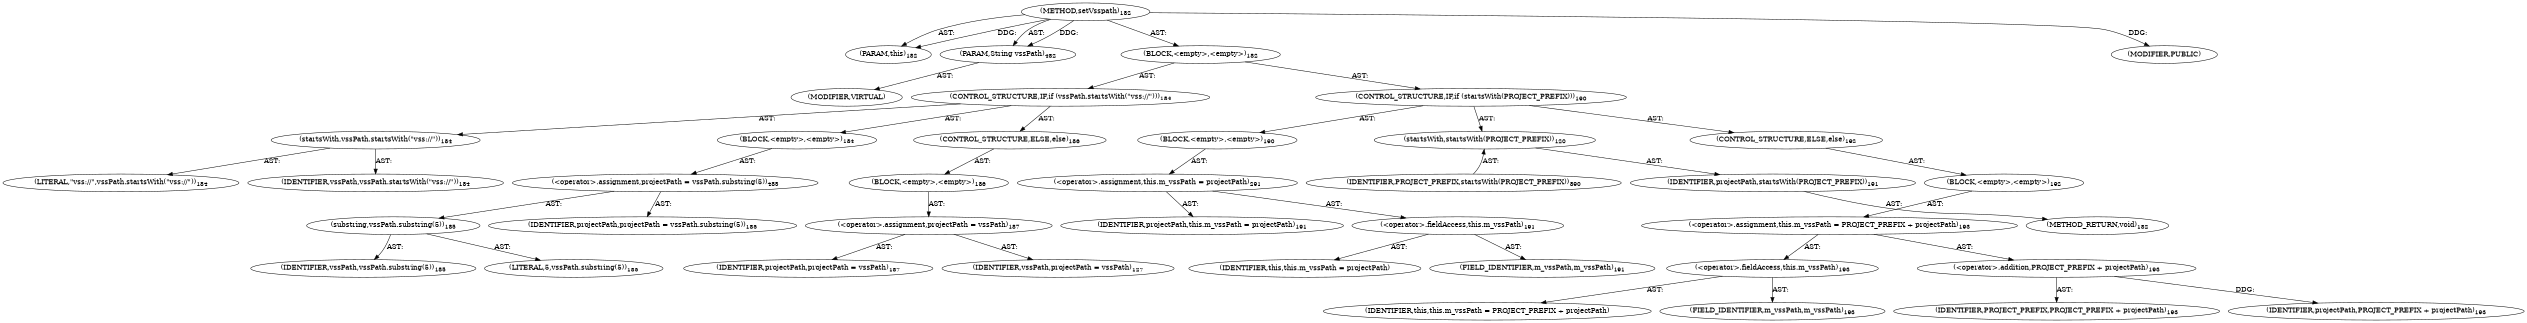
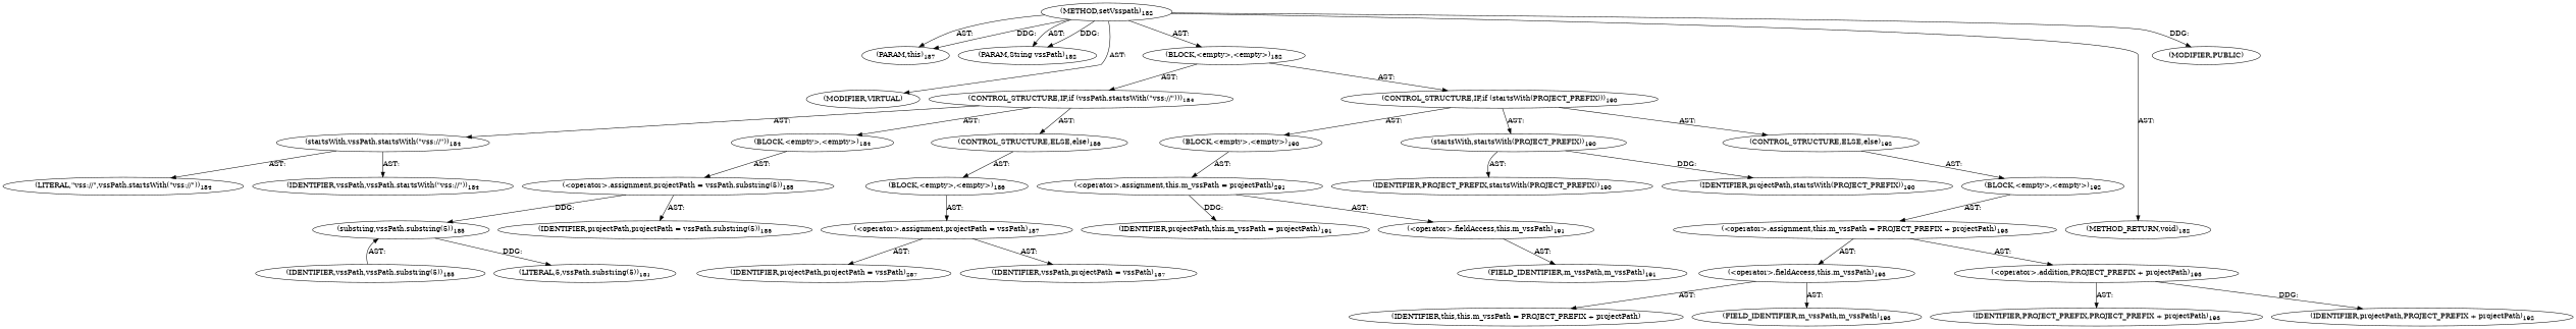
  digraph {
    n1 [label=<(METHOD,setVsspath)<SUB>182</SUB>>]
-   n2 [label=<(PARAM,this)<SUB>182</SUB>>]
-   n3 [label=<(PARAM,String vssPath)<SUB>482</SUB>>]
+   n2 [label=<(PARAM,this)<SUB>187</SUB>>]
+   n3 [label=<(PARAM,String vssPath)<SUB>182</SUB>>]
    n4 [label=<(BLOCK,&lt;empty&gt;,&lt;empty&gt;)<SUB>182</SUB>>]
    n5 [label=<(MODIFIER,PUBLIC)>]
    n6 [label=<(MODIFIER,VIRTUAL)>]
    n7 [label=<(METHOD_RETURN,void)<SUB>182</SUB>>]
    n8 [label=<(CONTROL_STRUCTURE,IF,if (vssPath.startsWith(&quot;vss://&quot;)))<SUB>184</SUB>>]
    n9 [label=<(CONTROL_STRUCTURE,IF,if (startsWith(PROJECT_PREFIX)))<SUB>190</SUB>>]
    n10 [label=<(startsWith,vssPath.startsWith(&quot;vss://&quot;))<SUB>184</SUB>>]
    n11 [label=<(BLOCK,&lt;empty&gt;,&lt;empty&gt;)<SUB>184</SUB>>]
    n12 [label=<(CONTROL_STRUCTURE,ELSE,else)<SUB>186</SUB>>]
-   n13 [label=<(startsWith,startsWith(PROJECT_PREFIX))<SUB>120</SUB>>]
+   n13 [label=<(startsWith,startsWith(PROJECT_PREFIX))<SUB>190</SUB>>]
    n14 [label=<(BLOCK,&lt;empty&gt;,&lt;empty&gt;)<SUB>190</SUB>>]
    n15 [label=<(CONTROL_STRUCTURE,ELSE,else)<SUB>192</SUB>>]
    n16 [label=<(IDENTIFIER,vssPath,vssPath.startsWith(&quot;vss://&quot;))<SUB>184</SUB>>]
    n17 [label=<(LITERAL,&quot;vss://&quot;,vssPath.startsWith(&quot;vss://&quot;))<SUB>184</SUB>>]
-   n18 [label=<(&lt;operator&gt;.assignment,projectPath = vssPath.substring(5))<SUB>485</SUB>>]
+   n18 [label=<(&lt;operator&gt;.assignment,projectPath = vssPath.substring(5))<SUB>185</SUB>>]
    n19 [label=<(BLOCK,&lt;empty&gt;,&lt;empty&gt;)<SUB>186</SUB>>]
    n20 [label=<(IDENTIFIER,projectPath,projectPath = vssPath.substring(5))<SUB>185</SUB>>]
    n21 [label=<(substring,vssPath.substring(5))<SUB>185</SUB>>]
    n22 [label=<(IDENTIFIER,vssPath,vssPath.substring(5))<SUB>185</SUB>>]
-   n23 [label=<(LITERAL,5,vssPath.substring(5))<SUB>185</SUB>>]
+   n23 [label=<(LITERAL,5,vssPath.substring(5))<SUB>181</SUB>>]
    n24 [label=<(&lt;operator&gt;.assignment,projectPath = vssPath)<SUB>187</SUB>>]
-   n25 [label=<(IDENTIFIER,projectPath,projectPath = vssPath)<SUB>187</SUB>>]
-   n26 [label=<(IDENTIFIER,vssPath,projectPath = vssPath)<SUB>127</SUB>>]
-   n27 [label=<(IDENTIFIER,projectPath,startsWith(PROJECT_PREFIX))<SUB>191</SUB>>]
-   n28 [label=<(IDENTIFIER,PROJECT_PREFIX,startsWith(PROJECT_PREFIX))<SUB>890</SUB>>]
+   n25 [label=<(IDENTIFIER,projectPath,projectPath = vssPath)<SUB>287</SUB>>]
+   n26 [label=<(IDENTIFIER,vssPath,projectPath = vssPath)<SUB>187</SUB>>]
+   n27 [label=<(IDENTIFIER,projectPath,startsWith(PROJECT_PREFIX))<SUB>190</SUB>>]
+   n28 [label=<(IDENTIFIER,PROJECT_PREFIX,startsWith(PROJECT_PREFIX))<SUB>190</SUB>>]
    n29 [label=<(&lt;operator&gt;.assignment,this.m_vssPath = projectPath)<SUB>291</SUB>>]
    n30 [label=<(BLOCK,&lt;empty&gt;,&lt;empty&gt;)<SUB>192</SUB>>]
    n31 [label=<(&lt;operator&gt;.fieldAccess,this.m_vssPath)<SUB>191</SUB>>]
    n32 [label=<(IDENTIFIER,projectPath,this.m_vssPath = projectPath)<SUB>191</SUB>>]
-   n33 [label=<(IDENTIFIER,this,this.m_vssPath = projectPath)>]
    n34 [label=<(FIELD_IDENTIFIER,m_vssPath,m_vssPath)<SUB>191</SUB>>]
    n35 [label=<(&lt;operator&gt;.assignment,this.m_vssPath = PROJECT_PREFIX + projectPath)<SUB>193</SUB>>]
    n36 [label=<(&lt;operator&gt;.fieldAccess,this.m_vssPath)<SUB>193</SUB>>]
    n37 [label=<(&lt;operator&gt;.addition,PROJECT_PREFIX + projectPath)<SUB>193</SUB>>]
    n38 [label=<(IDENTIFIER,this,this.m_vssPath = PROJECT_PREFIX + projectPath)>]
    n39 [label=<(FIELD_IDENTIFIER,m_vssPath,m_vssPath)<SUB>193</SUB>>]
    n40 [label=<(IDENTIFIER,PROJECT_PREFIX,PROJECT_PREFIX + projectPath)<SUB>193</SUB>>]
-   n41 [label=<(IDENTIFIER,projectPath,PROJECT_PREFIX + projectPath)<SUB>193</SUB>>]
+   n41 [label=<(IDENTIFIER,projectPath,PROJECT_PREFIX + projectPath)<SUB>192</SUB>>]
    n1 -> n2 [label="AST: "]
    n1 -> n2 [label="DDG: "]
    n1 -> n3 [label="AST: "]
    n1 -> n3 [label="DDG: "]
    n1 -> n4 [label="AST: "]
    n1 -> n5 [label="DDG: "]
-   n3 -> n6 [label="AST: "]
-   n27 -> n7 [label="AST: "]
+   n1 -> n6 [label="AST: "]
+   n1 -> n7 [label="AST: "]
    n4 -> n8 [label="AST: "]
    n4 -> n9 [label="AST: "]
    n8 -> n10 [label="AST: "]
    n8 -> n11 [label="AST: "]
    n8 -> n12 [label="AST: "]
    n9 -> n13 [label="AST: "]
    n9 -> n14 [label="AST: "]
    n9 -> n15 [label="AST: "]
    n10 -> n16 [label="AST: "]
    n10 -> n17 [label="AST: "]
    n11 -> n18 [label="AST: "]
    n12 -> n19 [label="AST: "]
-   n13 -> n27 [label="AST: "]
-   n28 -> n13 [label="AST: "]
+   n13 -> n27 [label="DDG: "]
+   n13 -> n28 [label="AST: "]
    n14 -> n29 [label="AST: "]
    n15 -> n30 [label="AST: "]
    n18 -> n20 [label="AST: "]
-   n18 -> n21 [label="AST: "]
+   n18 -> n21 [label="DDG: "]
    n19 -> n24 [label="AST: "]
-   n21 -> n22 [label="AST: "]
-   n21 -> n23 [label="AST: "]
+   n22 -> n21 [label="AST: "]
+   n21 -> n23 [label="DDG: "]
    n24 -> n25 [label="AST: "]
    n24 -> n26 [label="AST: "]
    n29 -> n31 [label="AST: "]
-   n29 -> n32 [label="AST: "]
+   n29 -> n32 [label="DDG: "]
    n30 -> n35 [label="AST: "]
-   n31 -> n33 [label="AST: "]
    n31 -> n34 [label="AST: "]
    n35 -> n36 [label="AST: "]
    n35 -> n37 [label="AST: "]
    n36 -> n38 [label="AST: "]
    n36 -> n39 [label="AST: "]
    n37 -> n40 [label="AST: "]
    n37 -> n41 [label="DDG: "]
  }
